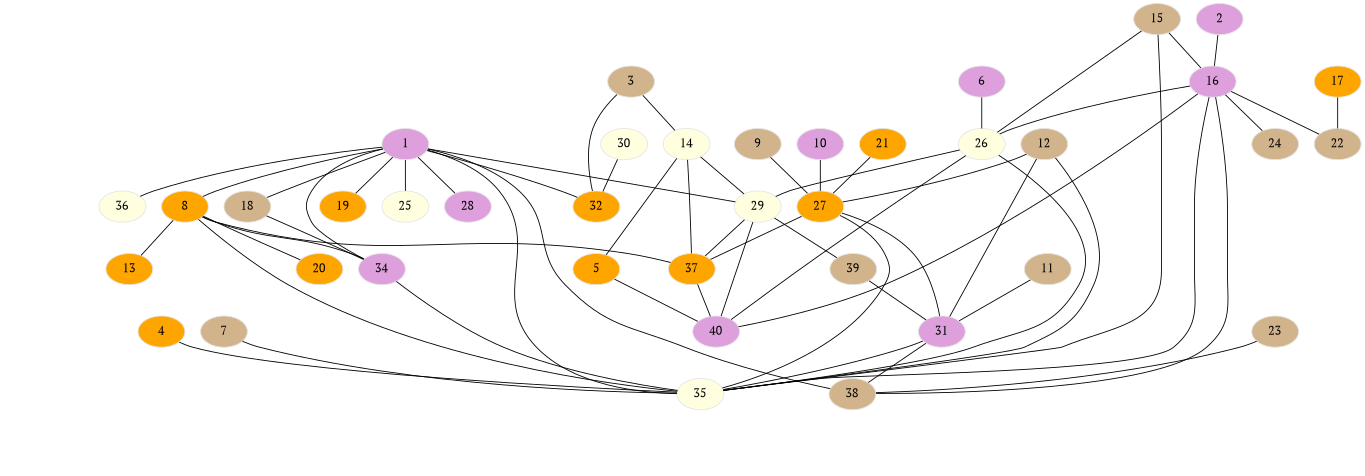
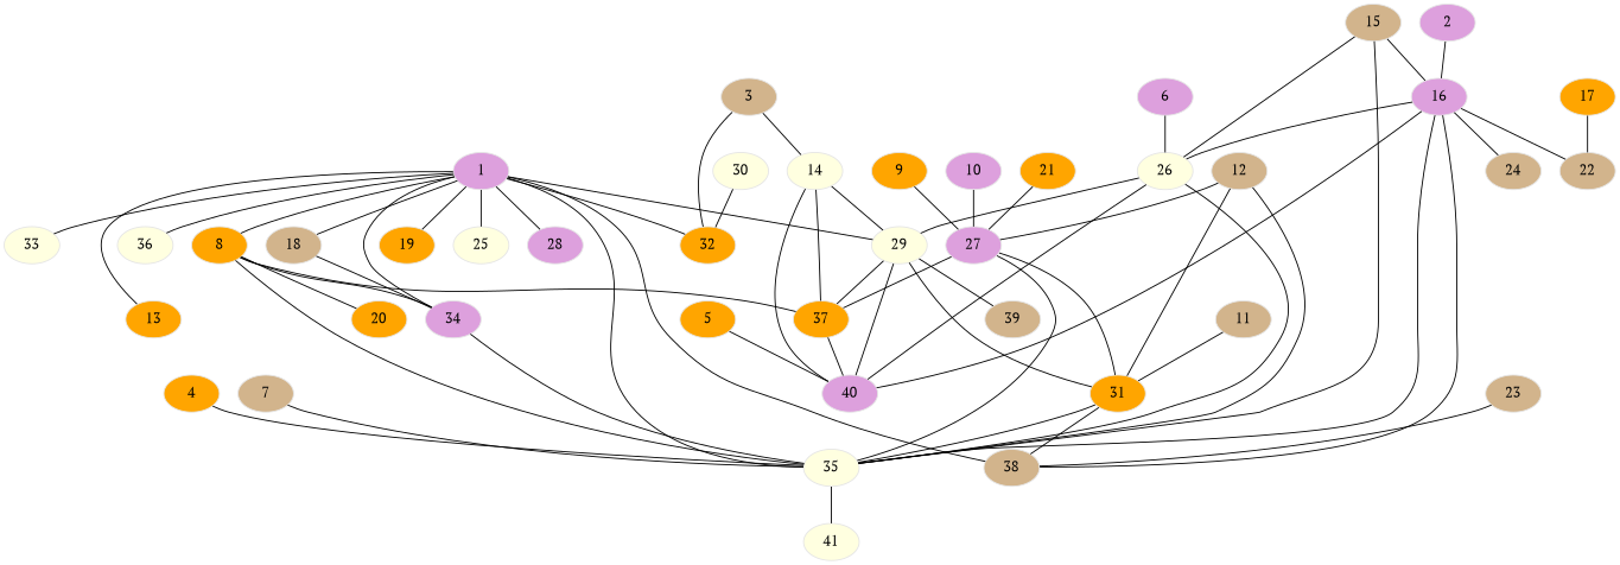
  graph {
    fontname="PT Serif"
    node [color=gray90 fillcolor=tan fontname="PT Serif" style=filled]
    edge [fontname="PT Serif" weight=1.0]
    1 [fillcolor=plum]
    8 [fillcolor=orange]
    13 [fillcolor=orange]
    18
    19 [fillcolor=orange]
    25 [fillcolor=lightyellow]
    28 [fillcolor=plum]
    29 [fillcolor=lightyellow]
    32 [fillcolor=orange]
+   33 [fillcolor=lightyellow]
    34 [fillcolor=plum]
    35 [fillcolor=lightyellow]
    36 [fillcolor=lightyellow]
    38
    20 [fillcolor=orange]
    37 [fillcolor=orange]
    40 [fillcolor=plum]
-   31 [fillcolor=plum]
+   31 [fillcolor=orange]
    39
+   41 [fillcolor=lightyellow]
    2 [fillcolor=plum]
    16 [fillcolor=plum]
    26 [fillcolor=lightyellow]
    22
    24
    3
    14 [fillcolor=lightyellow]
    4 [fillcolor=orange]
    5 [fillcolor=orange]
    6 [fillcolor=plum]
    7
-   27 [fillcolor=orange]
-   9
+   27 [fillcolor=plum]
+   9 [fillcolor=orange]
    10 [fillcolor=plum]
    11
    12
    15
    17 [fillcolor=orange]
    21 [fillcolor=orange]
    23
    30 [fillcolor=lightyellow]
    1 -- 8
-   8 -- 13
+   1 -- 13
    1 -- 18
    1 -- 19
    1 -- 25
    1 -- 28
    1 -- 29
    1 -- 32
+   1 -- 33
    1 -- 34
    1 -- 35
    1 -- 36
    1 -- 38 [weight=3.0]
    8 -- 34
    8 -- 35
    8 -- 20
    8 -- 37
    18 -- 34
    29 -- 37
    29 -- 40
-   39 -- 31
+   29 -- 31
    29 -- 39
    34 -- 35 [weight=2.0]
+   35 -- 41
    37 -- 40
    31 -- 35
    31 -- 38
    2 -- 16
    16 -- 35
    16 -- 38
    16 -- 40
    16 -- 26
    16 -- 22
    16 -- 24
    26 -- 29
    26 -- 35
    26 -- 40
    3 -- 32
    3 -- 14
    14 -- 29
    14 -- 37
-   14 -- 5
+   14 -- 40
    4 -- 35
    5 -- 40
    6 -- 26
    7 -- 35
    27 -- 35
    27 -- 37
    27 -- 31
    9 -- 27
    10 -- 27
    11 -- 31
    12 -- 35
    12 -- 31
    12 -- 27
    15 -- 35
    15 -- 16
    15 -- 26
    17 -- 22
    21 -- 27
    23 -- 38
    30 -- 32
  }
